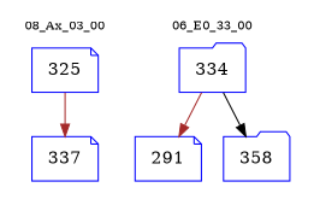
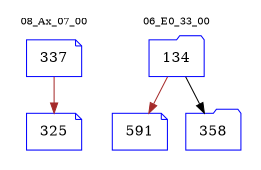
  digraph {
    node [color=blue shape=note]
    edge [color=brown]
    n1 [label=337]
    n2 [label=325]
-   n3 [label=334 shape=folder]
-   n4 [label=291]
+   n3 [label=134 shape=folder]
+   n4 [label=591]
    n5 [label=358 shape=folder]
    subgraph cluster_1 {
      color=white
      fontsize=10
-     label="08_Ax_03_00"
+     label="08_Ax_07_00"
      n1
      n2
    }
    subgraph cluster_2 {
      color=white
      fontsize=10
      label="06_E0_33_00"
      n3
      n4
      n5
    }
-   n2 -> n1
+   n1 -> n2
    n3 -> n4
    n3 -> n5 [color=black]
  }
